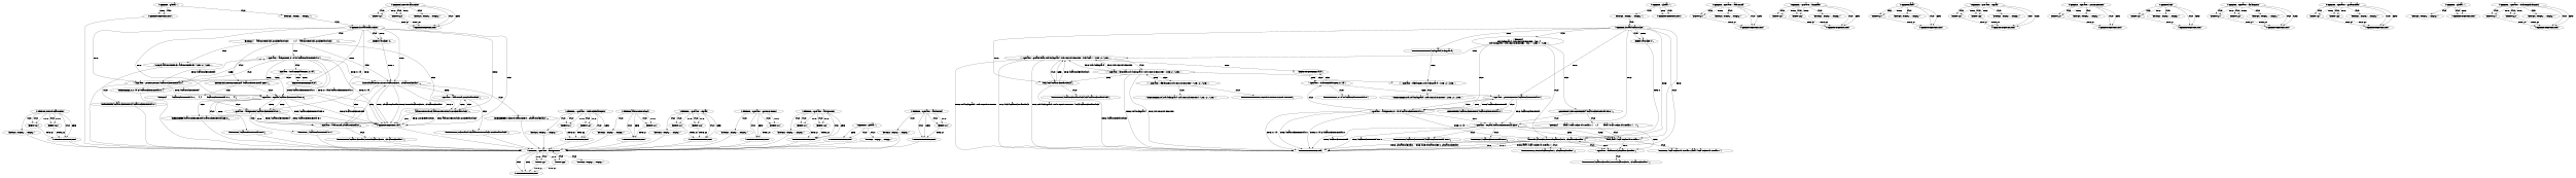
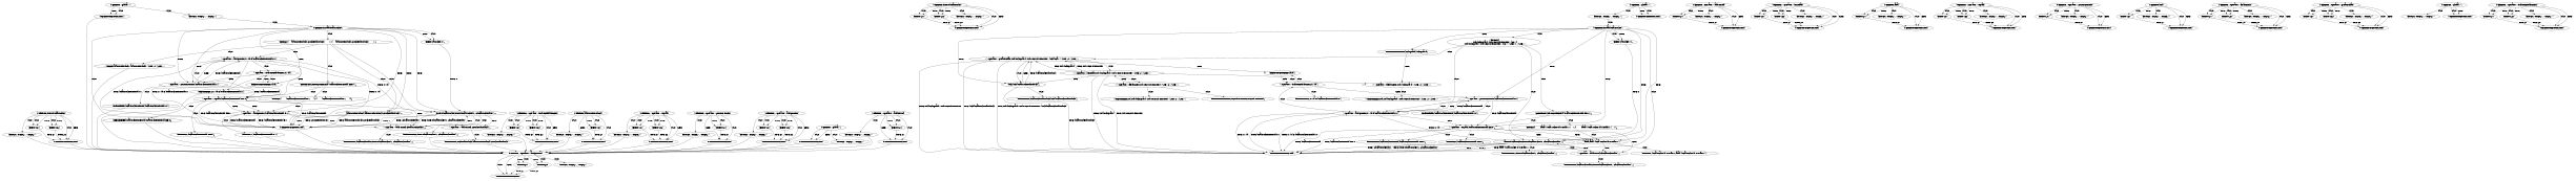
  digraph {
    n1 [label=<(METHOD,insert_local_socket)>]
    n2 [label=<(PARAM,p1)>]
    n3 [label=<(PARAM,p2)>]
    n4 [label=<(BLOCK,&lt;empty&gt;,&lt;empty&gt;)>]
    n5 [label=<(METHOD_RETURN,ANY)>]
    n6 [label=<(METHOD,&lt;operator&gt;.assignment)>]
    n7 [label=<(PARAM,p1)>]
    n8 [label=<(PARAM,p2)>]
    n9 [label=<(BLOCK,&lt;empty&gt;,&lt;empty&gt;)>]
    n10 [label=<(METHOD_RETURN,ANY)>]
    n11 [label=<(METHOD,&lt;global&gt;)<SUB>1</SUB>>]
    n12 [label=<(BLOCK,&lt;empty&gt;,&lt;empty&gt;)<SUB>1</SUB>>]
    n13 [label=<(METHOD_RETURN,ANY)<SUB>1</SUB>>]
    n14 [label=<(METHOD,install_local_socket)<SUB>1</SUB>>]
    n15 [label=<(PARAM,asocket* s)<SUB>1</SUB>>]
    n16 [label=<(BLOCK,{     adb_mutex_lock(&amp;socket_list_lock);       ...,{     adb_mutex_lock(&amp;socket_list_lock);       ...)<SUB>1</SUB>>]
    n17 [label=<(FIELD_IDENTIFIER,id,id)<SUB>4</SUB>>]
    n18 [label=<(&lt;operator&gt;.postIncrement,local_socket_next_id++)<SUB>4</SUB>>]
    n19 [label=<(&lt;operator&gt;.equals,local_socket_next_id == 0)<SUB>6</SUB>>]
    n20 [label=<(&lt;operator&gt;.assignment,local_socket_next_id = 1)<SUB>7</SUB>>]
    n21 [label=<(insert_local_socket,insert_local_socket(s, &amp;local_socket_list))<SUB>10</SUB>>]
    n22 [label=<(adb_mutex_unlock,adb_mutex_unlock(&amp;socket_list_lock))<SUB>11</SUB>>]
    n23 [label=<(METHOD_RETURN,void)<SUB>1</SUB>>]
    n24 [label="<(LOCAL,adb_mutex_lock : adb_mutex_lock)<SUB>2</SUB>>"]
    n25 [label=<(&lt;operator&gt;.assignment,s-&gt;id = local_socket_next_id++)<SUB>4</SUB>>]
    n26 [label=<(CONTROL_STRUCTURE,IF,if (local_socket_next_id == 0))<SUB>6</SUB>>]
    n27 [label=<(&lt;operator&gt;.indirectFieldAccess,s-&gt;id)<SUB>4</SUB>>]
    n28 [label=<(IDENTIFIER,local_socket_next_id,local_socket_next_id++)<SUB>4</SUB>>]
    n29 [label=<(IDENTIFIER,local_socket_next_id,local_socket_next_id == 0)<SUB>6</SUB>>]
    n30 [label=<(LITERAL,0,local_socket_next_id == 0)<SUB>6</SUB>>]
    n31 [label=<(&lt;operator&gt;.addressOf,&amp;local_socket_list)<SUB>10</SUB>>]
    n32 [label=<(LITERAL,1,local_socket_next_id = 1)<SUB>7</SUB>>]
    n33 [label=<(IDENTIFIER,s,insert_local_socket(s, &amp;local_socket_list))<SUB>10</SUB>>]
    n34 [label=<(&lt;operator&gt;.addressOf,&amp;socket_list_lock)<SUB>11</SUB>>]
    n35 [label=<(BLOCK,{         local_socket_next_id = 1;      },{         local_socket_next_id = 1;      })<SUB>6</SUB>>]
    n36 [label=<(IDENTIFIER,s,s-&gt;id = local_socket_next_id++)<SUB>4</SUB>>]
    n37 [label=<(IDENTIFIER,local_socket_list,insert_local_socket(s, &amp;local_socket_list))<SUB>10</SUB>>]
    n38 [label=<(IDENTIFIER,socket_list_lock,adb_mutex_unlock(&amp;socket_list_lock))<SUB>11</SUB>>]
    n39 [label=<(METHOD,&lt;operator&gt;.indirectFieldAccess)>]
    n40 [label=<(PARAM,p1)>]
    n41 [label=<(PARAM,p2)>]
    n42 [label=<(BLOCK,&lt;empty&gt;,&lt;empty&gt;)>]
    n43 [label=<(METHOD_RETURN,ANY)>]
    n44 [label=<(METHOD,adb_mutex_unlock)>]
    n45 [label=<(PARAM,p1)>]
    n46 [label=<(BLOCK,&lt;empty&gt;,&lt;empty&gt;)>]
    n47 [label=<(METHOD_RETURN,ANY)>]
    n48 [label=<(METHOD,&lt;operator&gt;.equals)>]
    n49 [label=<(PARAM,p1)>]
    n50 [label=<(PARAM,p2)>]
    n51 [label=<(BLOCK,&lt;empty&gt;,&lt;empty&gt;)>]
    n52 [label=<(METHOD_RETURN,ANY)>]
    n53 [label=<(METHOD,&lt;operator&gt;.postIncrement)>]
    n54 [label=<(PARAM,p1)>]
    n55 [label=<(BLOCK,&lt;empty&gt;,&lt;empty&gt;)>]
    n56 [label=<(METHOD_RETURN,ANY)>]
    n57 [label=<(METHOD,&lt;operator&gt;.assignment)>]
    n58 [label=<(PARAM,p1)>]
    n59 [label=<(PARAM,p2)>]
    n60 [label=<(BLOCK,&lt;empty&gt;,&lt;empty&gt;)>]
    n61 [label=<(METHOD_RETURN,ANY)>]
    n62 [label=<(METHOD,&lt;global&gt;)<SUB>1</SUB>>]
    n63 [label=<(BLOCK,&lt;empty&gt;,&lt;empty&gt;)>]
    n64 [label=<(METHOD_RETURN,ANY)>]
    n65 [label=<(METHOD,&lt;operator&gt;.addressOf)>]
    n66 [label=<(PARAM,p1)>]
    n67 [label=<(BLOCK,&lt;empty&gt;,&lt;empty&gt;)>]
    n68 [label=<(METHOD_RETURN,ANY)>]
    n69 [label=<(METHOD,insert_local_socket)>]
    n70 [label=<(PARAM,p1)>]
    n71 [label=<(PARAM,p2)>]
    n72 [label=<(BLOCK,&lt;empty&gt;,&lt;empty&gt;)>]
    n73 [label=<(METHOD_RETURN,ANY)>]
    n74 [label=<(METHOD,&lt;global&gt;)<SUB>1</SUB>>]
    n75 [label=<(BLOCK,&lt;empty&gt;,&lt;empty&gt;)<SUB>1</SUB>>]
    n76 [label=<(METHOD_RETURN,ANY)<SUB>1</SUB>>]
    n77 [label=<(METHOD,install_local_socket)<SUB>1</SUB>>]
    n78 [label=<(PARAM,asocket* s)<SUB>1</SUB>>]
    n79 [label="<(BLOCK,{\n    std::lock_guard&lt;std::recursive_mutex&gt; loc...,{\n    std::lock_guard&lt;std::recursive_mutex&gt; loc...)<SUB>1</SUB>>"]
    n80 [label=<(FIELD_IDENTIFIER,lock_guard,lock_guard)<SUB>2</SUB>>]
    n81 [label=<(lock,lock(local_socket_list_lock))<SUB>2</SUB>>]
    n82 [label=<(&lt;operator&gt;.postIncrement,local_socket_next_id++)<SUB>4</SUB>>]
    n83 [label=<(&lt;operator&gt;.equals,local_socket_next_id == 0)<SUB>6</SUB>>]
    n84 [label=<(fatal,fatal(&quot;local socket id overflow&quot;))<SUB>7</SUB>>]
    n85 [label=<(insert_local_socket,insert_local_socket(s, &amp;local_socket_list))<SUB>10</SUB>>]
    n86 [label=<(METHOD_RETURN,void)<SUB>1</SUB>>]
    n87 [label="<(&lt;operator&gt;.greaterThan,std::lock_guard&lt;std::recursive_mutex&gt; lock(loca...)<SUB>2</SUB>>"]
    n88 [label=<(&lt;operator&gt;.assignment,s-&gt;id = local_socket_next_id++)<SUB>4</SUB>>]
    n89 [label=<(CONTROL_STRUCTURE,IF,if (local_socket_next_id == 0))<SUB>6</SUB>>]
    n90 [label="<(&lt;operator&gt;.fieldAccess,std::lock_guard)<SUB>2</SUB>>"]
    n91 [label=<(IDENTIFIER,local_socket_list_lock,lock(local_socket_list_lock))<SUB>2</SUB>>]
    n92 [label=<(IDENTIFIER,local_socket_next_id,local_socket_next_id++)<SUB>4</SUB>>]
    n93 [label=<(IDENTIFIER,local_socket_next_id,local_socket_next_id == 0)<SUB>6</SUB>>]
    n94 [label=<(LITERAL,0,local_socket_next_id == 0)<SUB>6</SUB>>]
    n95 [label=<(&lt;operator&gt;.addressOf,&amp;local_socket_list)<SUB>10</SUB>>]
    n96 [label=<(LITERAL,&quot;local socket id overflow&quot;,fatal(&quot;local socket id overflow&quot;))<SUB>7</SUB>>]
    n97 [label=<(IDENTIFIER,s,insert_local_socket(s, &amp;local_socket_list))<SUB>10</SUB>>]
    n98 [label="<(&lt;operator&gt;.lessThan,std::lock_guard&lt;std::recursive_mutex)<SUB>2</SUB>>"]
    n99 [label=<(FIELD_IDENTIFIER,id,id)<SUB>4</SUB>>]
    n100 [label=<(&lt;operator&gt;.indirectFieldAccess,s-&gt;id)<SUB>4</SUB>>]
    n101 [label=<(BLOCK,{         fatal(&quot;local socket id overflow&quot;);   ...,{         fatal(&quot;local socket id overflow&quot;);   ...)<SUB>6</SUB>>]
    n102 [label="<(&lt;operator&gt;.fieldAccess,std::recursive_mutex)<SUB>2</SUB>>"]
    n103 [label="<(IDENTIFIER,std,std::lock_guard&lt;std::recursive_mutex)<SUB>2</SUB>>"]
    n104 [label=<(FIELD_IDENTIFIER,recursive_mutex,recursive_mutex)<SUB>2</SUB>>]
    n105 [label="<(IDENTIFIER,std,std::lock_guard&lt;std::recursive_mutex)<SUB>2</SUB>>"]
    n106 [label=<(IDENTIFIER,s,s-&gt;id = local_socket_next_id++)<SUB>4</SUB>>]
    n107 [label=<(IDENTIFIER,local_socket_list,insert_local_socket(s, &amp;local_socket_list))<SUB>10</SUB>>]
    n108 [label=<(METHOD,&lt;operator&gt;.addressOf)>]
    n109 [label=<(PARAM,p1)>]
    n110 [label=<(BLOCK,&lt;empty&gt;,&lt;empty&gt;)>]
    n111 [label=<(METHOD_RETURN,ANY)>]
    n112 [label=<(METHOD,&lt;operator&gt;.lessThan)>]
    n113 [label=<(PARAM,p1)>]
    n114 [label=<(PARAM,p2)>]
    n115 [label=<(BLOCK,&lt;empty&gt;,&lt;empty&gt;)>]
    n116 [label=<(METHOD_RETURN,ANY)>]
    n117 [label=<(METHOD,fatal)>]
    n118 [label=<(PARAM,p1)>]
    n119 [label=<(BLOCK,&lt;empty&gt;,&lt;empty&gt;)>]
    n120 [label=<(METHOD_RETURN,ANY)>]
    n121 [label=<(METHOD,&lt;operator&gt;.equals)>]
    n122 [label=<(PARAM,p1)>]
    n123 [label=<(PARAM,p2)>]
    n124 [label=<(BLOCK,&lt;empty&gt;,&lt;empty&gt;)>]
    n125 [label=<(METHOD_RETURN,ANY)>]
    n126 [label=<(METHOD,&lt;operator&gt;.postIncrement)>]
    n127 [label=<(PARAM,p1)>]
    n128 [label=<(BLOCK,&lt;empty&gt;,&lt;empty&gt;)>]
    n129 [label=<(METHOD_RETURN,ANY)>]
    n130 [label=<(METHOD,lock)>]
    n131 [label=<(PARAM,p1)>]
    n132 [label=<(BLOCK,&lt;empty&gt;,&lt;empty&gt;)>]
    n133 [label=<(METHOD_RETURN,ANY)>]
    n134 [label=<(METHOD,&lt;operator&gt;.fieldAccess)>]
    n135 [label=<(PARAM,p1)>]
    n136 [label=<(PARAM,p2)>]
    n137 [label=<(BLOCK,&lt;empty&gt;,&lt;empty&gt;)>]
    n138 [label=<(METHOD_RETURN,ANY)>]
    n139 [label=<(METHOD,&lt;operator&gt;.greaterThan)>]
    n140 [label=<(PARAM,p1)>]
    n141 [label=<(PARAM,p2)>]
    n142 [label=<(BLOCK,&lt;empty&gt;,&lt;empty&gt;)>]
    n143 [label=<(METHOD_RETURN,ANY)>]
    n144 [label=<(METHOD,&lt;global&gt;)<SUB>1</SUB>>]
    n145 [label=<(BLOCK,&lt;empty&gt;,&lt;empty&gt;)>]
    n146 [label=<(METHOD_RETURN,ANY)>]
    n147 [label=<(METHOD,&lt;operator&gt;.indirectFieldAccess)>]
    n148 [label=<(PARAM,p1)>]
    n149 [label=<(PARAM,p2)>]
    n150 [label=<(BLOCK,&lt;empty&gt;,&lt;empty&gt;)>]
    n151 [label=<(METHOD_RETURN,ANY)>]
    n1 -> n2 [label="AST: "]
    n1 -> n2 [label="DDG: "]
    n1 -> n3 [label="AST: "]
    n1 -> n3 [label="DDG: "]
    n1 -> n4 [label="AST: "]
    n1 -> n5 [label="AST: "]
    n1 -> n5 [label="CFG: "]
    n2 -> n5 [label="DDG: p1"]
    n3 -> n5 [label="DDG: p2"]
    n4 -> n6
    n5 -> n6
    n6 -> n7 [label="AST: "]
    n6 -> n7 [label="DDG: "]
    n6 -> n8 [label="AST: "]
    n6 -> n8 [label="DDG: "]
    n6 -> n9 [label="AST: "]
    n6 -> n10 [label="AST: "]
    n6 -> n10 [label="CFG: "]
    n7 -> n10 [label="DDG: p1"]
    n8 -> n10 [label="DDG: p2"]
    n11 -> n12 [label="AST: "]
    n11 -> n13 [label="AST: "]
    n11 -> n13 [label="CFG: "]
    n12 -> n14 [label="AST: "]
    n13 -> n6
    n14 -> n15 [label="AST: "]
    n14 -> n15 [label="DDG: "]
    n14 -> n16 [label="AST: "]
    n14 -> n17 [label="CFG: "]
    n14 -> n18 [label="DDG: "]
    n14 -> n19 [label="DDG: "]
    n14 -> n20 [label="DDG: "]
    n14 -> n21 [label="DDG: "]
    n14 -> n22 [label="DDG: "]
    n14 -> n23 [label="AST: "]
    n15 -> n21 [label="DDG: s"]
    n16 -> n21 [label="AST: "]
    n16 -> n22 [label="AST: "]
    n16 -> n24 [label="AST: "]
    n16 -> n25 [label="AST: "]
    n16 -> n26 [label="AST: "]
    n17 -> n27 [label="CFG: "]
    n18 -> n19 [label="DDG: local_socket_next_id"]
    n18 -> n25 [label="CFG: "]
    n18 -> n25 [label="DDG: local_socket_next_id"]
    n18 -> n28 [label="AST: "]
    n19 -> n20 [label="CFG: "]
    n19 -> n20 [label="CDG: "]
    n19 -> n23 [label="DDG: local_socket_next_id"]
    n19 -> n23 [label="DDG: local_socket_next_id == 0"]
    n19 -> n29 [label="AST: "]
    n19 -> n30 [label="AST: "]
    n19 -> n31 [label="CFG: "]
    n20 -> n23 [label="DDG: local_socket_next_id"]
    n20 -> n23 [label="DDG: local_socket_next_id = 1"]
    n20 -> n31 [label="CFG: "]
    n20 -> n32 [label="AST: "]
    n21 -> n23 [label="DDG: s"]
    n21 -> n23 [label="DDG: &amp;local_socket_list"]
    n21 -> n23 [label="DDG: insert_local_socket(s, &amp;local_socket_list)"]
    n21 -> n31 [label="AST: "]
    n21 -> n33 [label="AST: "]
    n21 -> n34 [label="CFG: "]
    n22 -> n23 [label="CFG: "]
    n22 -> n23 [label="DDG: &amp;socket_list_lock"]
    n22 -> n23 [label="DDG: adb_mutex_unlock(&amp;socket_list_lock)"]
-   n22 -> n34 [label="AST: "]
    n23 -> n6
    n24 -> n6
    n25 -> n18 [label="AST: "]
    n25 -> n19 [label="CFG: "]
    n25 -> n21 [label="DDG: s-&gt;id"]
    n25 -> n23 [label="DDG: s-&gt;id"]
    n25 -> n23 [label="DDG: local_socket_next_id++"]
    n25 -> n23 [label="DDG: s-&gt;id = local_socket_next_id++"]
    n25 -> n27 [label="AST: "]
    n26 -> n19 [label="AST: "]
    n26 -> n35 [label="AST: "]
    n27 -> n17 [label="AST: "]
    n27 -> n18 [label="CFG: "]
    n27 -> n36 [label="AST: "]
    n28 -> n6
    n29 -> n6
    n30 -> n6
    n31 -> n21 [label="CFG: "]
    n31 -> n37 [label="AST: "]
    n32 -> n6
    n33 -> n6
-   n34 -> n22 [label="CFG: "]
    n34 -> n38 [label="AST: "]
    n35 -> n20 [label="AST: "]
    n36 -> n6
    n37 -> n6
    n38 -> n6
    n39 -> n40 [label="AST: "]
    n39 -> n40 [label="DDG: "]
    n39 -> n41 [label="AST: "]
    n39 -> n41 [label="DDG: "]
    n39 -> n42 [label="AST: "]
    n39 -> n43 [label="AST: "]
    n39 -> n43 [label="CFG: "]
    n40 -> n43 [label="DDG: p1"]
    n41 -> n43 [label="DDG: p2"]
    n42 -> n6
    n43 -> n6
    n44 -> n45 [label="AST: "]
    n44 -> n45 [label="DDG: "]
    n44 -> n46 [label="AST: "]
    n44 -> n47 [label="AST: "]
    n44 -> n47 [label="CFG: "]
    n45 -> n47 [label="DDG: p1"]
    n46 -> n6
    n47 -> n6
    n48 -> n49 [label="AST: "]
    n48 -> n49 [label="DDG: "]
    n48 -> n50 [label="AST: "]
    n48 -> n50 [label="DDG: "]
    n48 -> n51 [label="AST: "]
    n48 -> n52 [label="AST: "]
    n48 -> n52 [label="CFG: "]
    n49 -> n52 [label="DDG: p1"]
    n50 -> n52 [label="DDG: p2"]
    n51 -> n6
    n52 -> n6
    n53 -> n54 [label="AST: "]
    n53 -> n54 [label="DDG: "]
    n53 -> n55 [label="AST: "]
    n53 -> n56 [label="AST: "]
    n53 -> n56 [label="CFG: "]
    n54 -> n56 [label="DDG: p1"]
    n55 -> n6
    n56 -> n6
    n57 -> n58 [label="AST: "]
    n57 -> n58 [label="DDG: "]
    n57 -> n59 [label="AST: "]
    n57 -> n59 [label="DDG: "]
    n57 -> n60 [label="AST: "]
    n57 -> n61 [label="AST: "]
    n57 -> n61 [label="CFG: "]
    n58 -> n61 [label="DDG: p1"]
    n59 -> n61 [label="DDG: p2"]
    n60 -> n6
    n61 -> n6
    n62 -> n63 [label="AST: "]
    n62 -> n64 [label="AST: "]
    n62 -> n64 [label="CFG: "]
    n63 -> n6
    n64 -> n6
    n65 -> n66 [label="AST: "]
    n65 -> n66 [label="DDG: "]
    n65 -> n67 [label="AST: "]
    n65 -> n68 [label="AST: "]
    n65 -> n68 [label="CFG: "]
    n66 -> n68 [label="DDG: p1"]
    n67 -> n6
    n68 -> n6
    n69 -> n70 [label="AST: "]
    n69 -> n70 [label="DDG: "]
    n69 -> n71 [label="AST: "]
    n69 -> n71 [label="DDG: "]
    n69 -> n72 [label="AST: "]
    n69 -> n73 [label="AST: "]
    n69 -> n73 [label="CFG: "]
    n70 -> n73 [label="DDG: p1"]
    n71 -> n73 [label="DDG: p2"]
    n74 -> n75 [label="AST: "]
    n74 -> n76 [label="AST: "]
    n74 -> n76 [label="CFG: "]
    n75 -> n77 [label="AST: "]
    n77 -> n78 [label="AST: "]
    n77 -> n78 [label="DDG: "]
    n77 -> n79 [label="AST: "]
    n77 -> n80 [label="CFG: "]
    n77 -> n81 [label="DDG: "]
    n77 -> n82 [label="DDG: "]
    n77 -> n83 [label="DDG: "]
    n77 -> n84 [label="DDG: "]
    n77 -> n85 [label="DDG: "]
    n77 -> n86 [label="AST: "]
    n78 -> n85 [label="DDG: s"]
    n79 -> n85 [label="AST: "]
    n79 -> n87 [label="AST: "]
    n79 -> n88 [label="AST: "]
    n79 -> n89 [label="AST: "]
    n80 -> n90 [label="CFG: "]
    n81 -> n86 [label="DDG: local_socket_list_lock"]
    n81 -> n87 [label="CFG: "]
    n81 -> n87 [label="DDG: local_socket_list_lock"]
    n81 -> n91 [label="AST: "]
    n82 -> n83 [label="DDG: local_socket_next_id"]
    n82 -> n88 [label="CFG: "]
    n82 -> n88 [label="DDG: local_socket_next_id"]
    n82 -> n92 [label="AST: "]
    n83 -> n84 [label="CFG: "]
    n83 -> n84 [label="CDG: "]
    n83 -> n86 [label="DDG: local_socket_next_id"]
    n83 -> n86 [label="DDG: local_socket_next_id == 0"]
    n83 -> n93 [label="AST: "]
    n83 -> n94 [label="AST: "]
    n83 -> n95 [label="CFG: "]
    n84 -> n86 [label="DDG: fatal(&quot;local socket id overflow&quot;)"]
    n84 -> n95 [label="CFG: "]
    n84 -> n96 [label="AST: "]
    n85 -> n86 [label="CFG: "]
    n85 -> n86 [label="DDG: s"]
    n85 -> n86 [label="DDG: &amp;local_socket_list"]
    n85 -> n86 [label="DDG: insert_local_socket(s, &amp;local_socket_list)"]
    n85 -> n95 [label="AST: "]
    n85 -> n97 [label="AST: "]
    n87 -> n81 [label="AST: "]
    n87 -> n86 [label="DDG: std::lock_guard&lt;std::recursive_mutex"]
    n87 -> n86 [label="DDG: lock(local_socket_list_lock)"]
    n87 -> n86 [label="DDG: std::lock_guard&lt;std::recursive_mutex&gt; lock(local_socket_list_lock)"]
    n87 -> n98 [label="AST: "]
    n87 -> n99 [label="CFG: "]
    n88 -> n82 [label="AST: "]
    n88 -> n83 [label="CFG: "]
    n88 -> n85 [label="DDG: s-&gt;id"]
    n88 -> n86 [label="DDG: s-&gt;id"]
    n88 -> n86 [label="DDG: local_socket_next_id++"]
    n88 -> n86 [label="DDG: s-&gt;id = local_socket_next_id++"]
    n88 -> n100 [label="AST: "]
    n89 -> n83 [label="AST: "]
    n89 -> n101 [label="AST: "]
    n90 -> n103 [label="AST: "]
    n95 -> n85 [label="CFG: "]
    n95 -> n107 [label="AST: "]
    n98 -> n81 [label="CFG: "]
    n98 -> n86 [label="DDG: std::lock_guard"]
    n98 -> n86 [label="DDG: std::recursive_mutex"]
    n98 -> n87 [label="DDG: std::lock_guard"]
    n98 -> n87 [label="DDG: std::recursive_mutex"]
    n98 -> n90 [label="AST: "]
    n98 -> n102 [label="AST: "]
    n99 -> n100 [label="CFG: "]
    n100 -> n82 [label="CFG: "]
    n100 -> n99 [label="AST: "]
    n100 -> n106 [label="AST: "]
    n101 -> n84 [label="AST: "]
    n102 -> n98 [label="CFG: "]
    n102 -> n104 [label="AST: "]
    n102 -> n105 [label="AST: "]
    n108 -> n109 [label="AST: "]
    n108 -> n109 [label="DDG: "]
    n108 -> n110 [label="AST: "]
    n108 -> n111 [label="AST: "]
    n108 -> n111 [label="CFG: "]
    n109 -> n111 [label="DDG: p1"]
    n112 -> n113 [label="AST: "]
    n112 -> n113 [label="DDG: "]
    n112 -> n114 [label="AST: "]
    n112 -> n114 [label="DDG: "]
    n112 -> n115 [label="AST: "]
    n112 -> n116 [label="AST: "]
    n112 -> n116 [label="CFG: "]
    n113 -> n116 [label="DDG: p1"]
    n114 -> n116 [label="DDG: p2"]
    n117 -> n118 [label="AST: "]
    n117 -> n118 [label="DDG: "]
    n117 -> n119 [label="AST: "]
    n117 -> n120 [label="AST: "]
    n117 -> n120 [label="CFG: "]
    n118 -> n120 [label="DDG: p1"]
    n121 -> n122 [label="AST: "]
    n121 -> n122 [label="DDG: "]
    n121 -> n123 [label="AST: "]
    n121 -> n123 [label="DDG: "]
    n121 -> n124 [label="AST: "]
    n121 -> n125 [label="AST: "]
    n121 -> n125 [label="CFG: "]
    n122 -> n125 [label="DDG: p1"]
    n123 -> n125 [label="DDG: p2"]
    n126 -> n127 [label="AST: "]
    n126 -> n127 [label="DDG: "]
    n126 -> n128 [label="AST: "]
    n126 -> n129 [label="AST: "]
    n126 -> n129 [label="CFG: "]
    n127 -> n129 [label="DDG: p1"]
    n130 -> n131 [label="AST: "]
    n130 -> n131 [label="DDG: "]
    n130 -> n132 [label="AST: "]
    n130 -> n133 [label="AST: "]
    n130 -> n133 [label="CFG: "]
    n131 -> n133 [label="DDG: p1"]
    n134 -> n135 [label="AST: "]
    n134 -> n135 [label="DDG: "]
    n134 -> n136 [label="AST: "]
    n134 -> n136 [label="DDG: "]
    n134 -> n137 [label="AST: "]
    n134 -> n138 [label="AST: "]
    n134 -> n138 [label="CFG: "]
    n135 -> n138 [label="DDG: p1"]
    n136 -> n138 [label="DDG: p2"]
    n139 -> n140 [label="AST: "]
    n139 -> n140 [label="DDG: "]
    n139 -> n141 [label="AST: "]
    n139 -> n141 [label="DDG: "]
    n139 -> n142 [label="AST: "]
    n139 -> n143 [label="AST: "]
    n139 -> n143 [label="CFG: "]
    n140 -> n143 [label="DDG: p1"]
    n141 -> n143 [label="DDG: p2"]
    n144 -> n145 [label="AST: "]
    n144 -> n146 [label="AST: "]
    n144 -> n146 [label="CFG: "]
    n147 -> n148 [label="AST: "]
    n147 -> n148 [label="DDG: "]
    n147 -> n149 [label="AST: "]
    n147 -> n149 [label="DDG: "]
    n147 -> n150 [label="AST: "]
    n147 -> n151 [label="AST: "]
    n147 -> n151 [label="CFG: "]
    n148 -> n151 [label="DDG: p1"]
    n149 -> n151 [label="DDG: p2"]
  }
